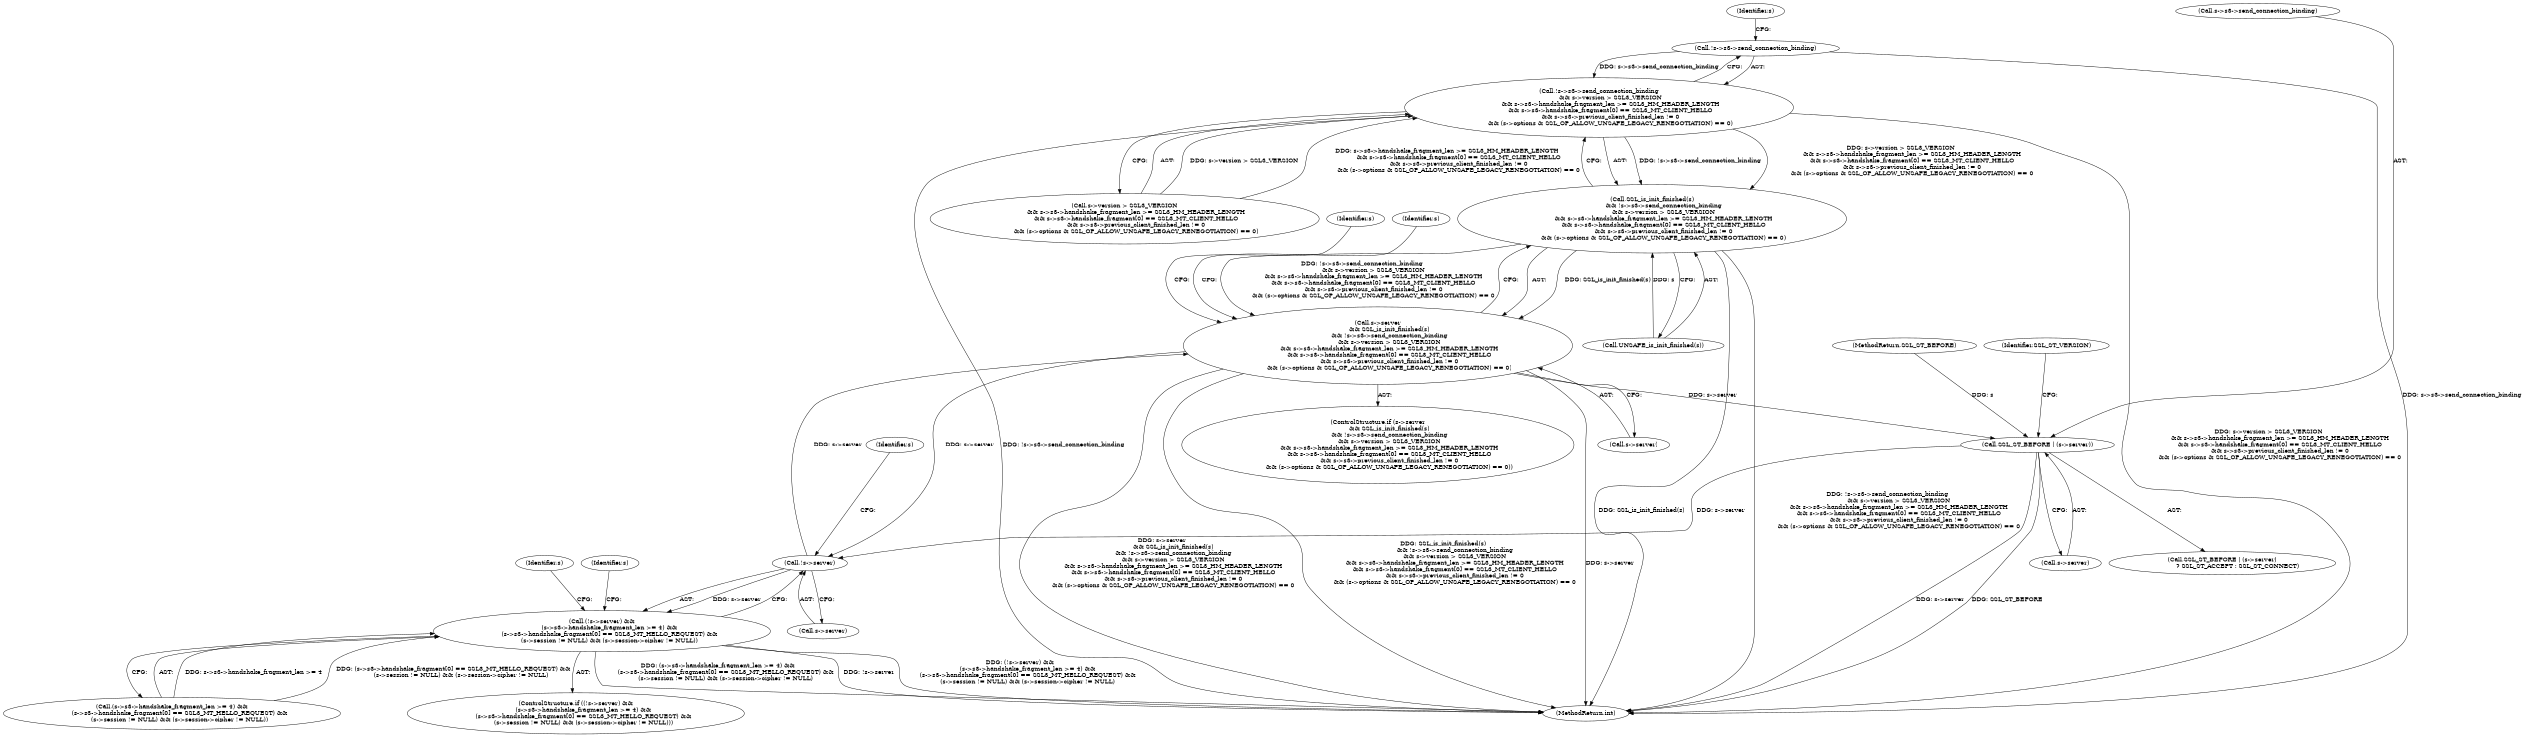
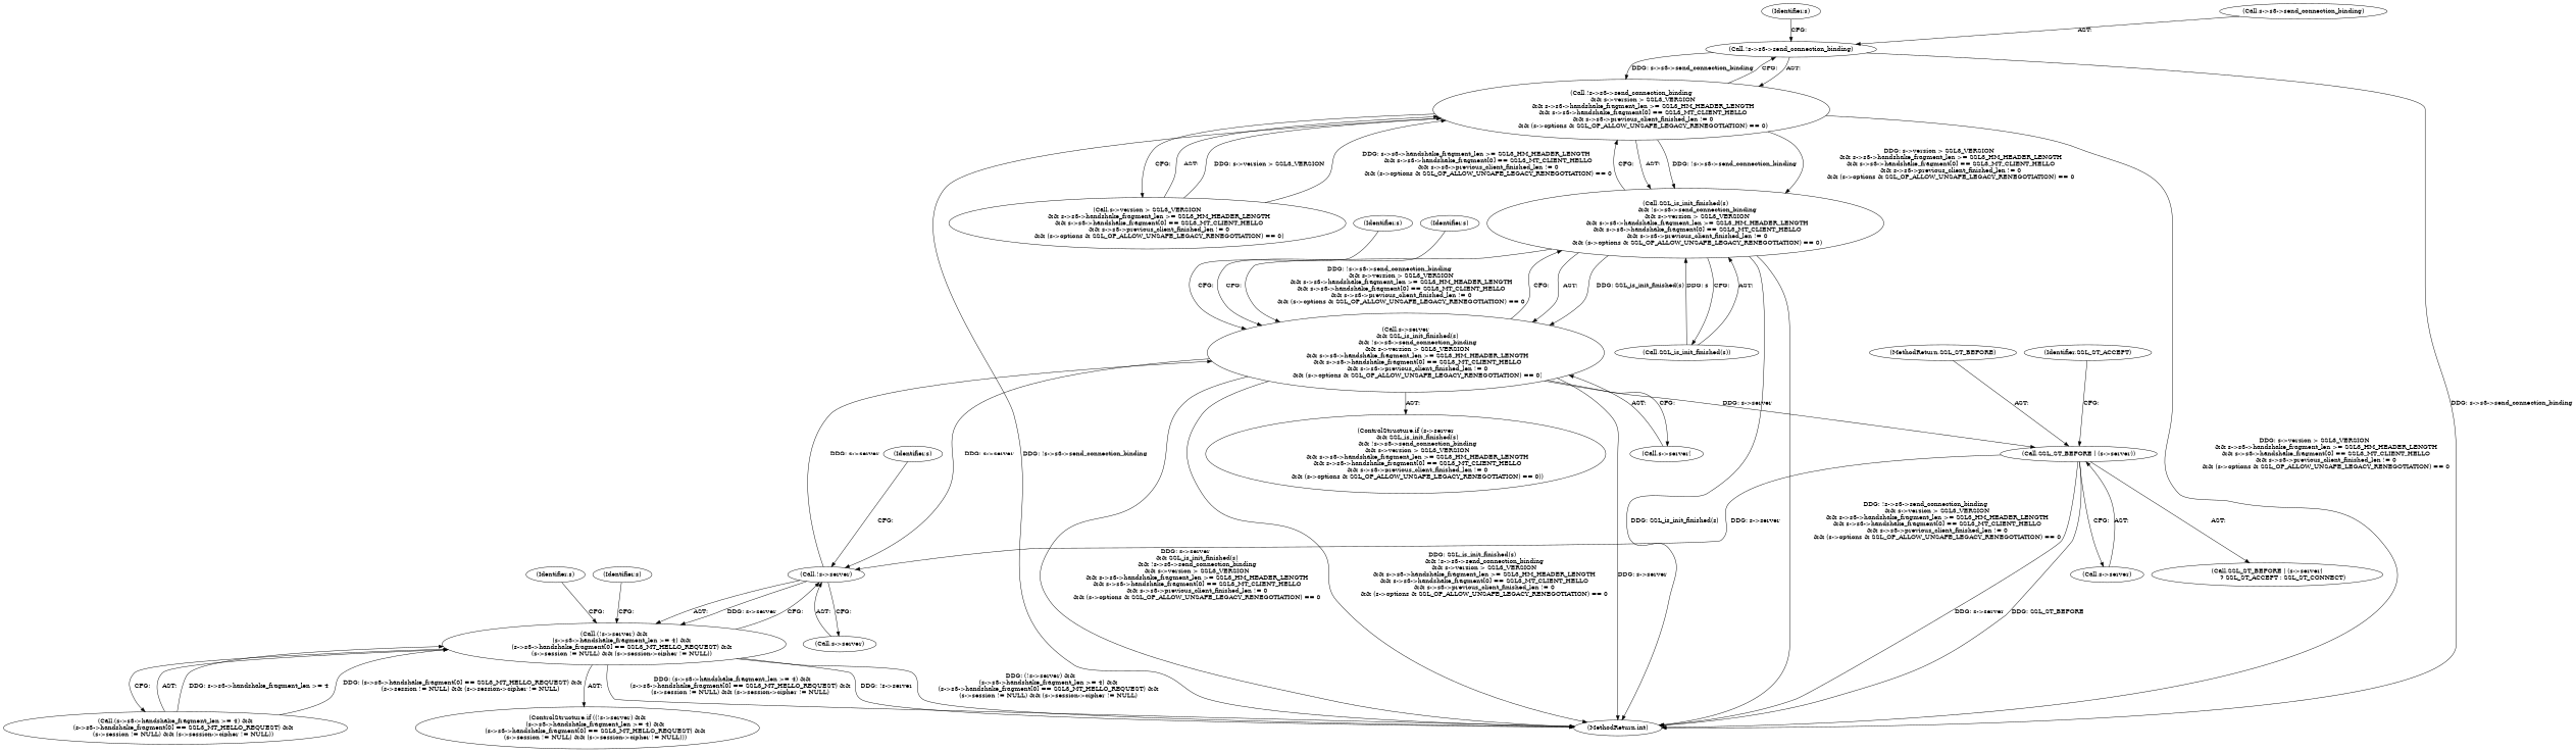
  digraph {
    n1 [label="(Call,!s->s3->send_connection_binding)"]
    n2 [label="(Call,!s->s3->send_connection_binding\n            && s->version > SSL3_VERSION\n            && s->s3->handshake_fragment_len >= SSL3_HM_HEADER_LENGTH\n            && s->s3->handshake_fragment[0] == SSL3_MT_CLIENT_HELLO\n            && s->s3->previous_client_finished_len != 0\n            && (s->options & SSL_OP_ALLOW_UNSAFE_LEGACY_RENEGOTIATION) == 0)"]
    n3 [label="(MethodReturn,int)"]
    n4 [label="(Call,SSL_is_init_finished(s)\n            && !s->s3->send_connection_binding\n            && s->version > SSL3_VERSION\n            && s->s3->handshake_fragment_len >= SSL3_HM_HEADER_LENGTH\n            && s->s3->handshake_fragment[0] == SSL3_MT_CLIENT_HELLO\n            && s->s3->previous_client_finished_len != 0\n            && (s->options & SSL_OP_ALLOW_UNSAFE_LEGACY_RENEGOTIATION) == 0)"]
    n5 [label="(Call,s->version > SSL3_VERSION\n            && s->s3->handshake_fragment_len >= SSL3_HM_HEADER_LENGTH\n            && s->s3->handshake_fragment[0] == SSL3_MT_CLIENT_HELLO\n            && s->s3->previous_client_finished_len != 0\n            && (s->options & SSL_OP_ALLOW_UNSAFE_LEGACY_RENEGOTIATION) == 0)"]
    n6 [label="(Call,s->s3->send_connection_binding)"]
    n7 [label="(Call,s->server\n            && SSL_is_init_finished(s)\n            && !s->s3->send_connection_binding\n            && s->version > SSL3_VERSION\n            && s->s3->handshake_fragment_len >= SSL3_HM_HEADER_LENGTH\n            && s->s3->handshake_fragment[0] == SSL3_MT_CLIENT_HELLO\n            && s->s3->previous_client_finished_len != 0\n            && (s->options & SSL_OP_ALLOW_UNSAFE_LEGACY_RENEGOTIATION) == 0)"]
-   n8 [label="(Call,UNSAFE_is_init_finished(s))"]
+   n8 [label="(Call,SSL_is_init_finished(s))"]
    n9 [label="(Call,!s->server)"]
    n10 [label="(Call,SSL_ST_BEFORE | (s->server))"]
    n11 [label="(ControlStructure,if (s->server\n            && SSL_is_init_finished(s)\n            && !s->s3->send_connection_binding\n            && s->version > SSL3_VERSION\n            && s->s3->handshake_fragment_len >= SSL3_HM_HEADER_LENGTH\n            && s->s3->handshake_fragment[0] == SSL3_MT_CLIENT_HELLO\n            && s->s3->previous_client_finished_len != 0\n            && (s->options & SSL_OP_ALLOW_UNSAFE_LEGACY_RENEGOTIATION) == 0))"]
    n12 [label="(Call,s->server)"]
    n13 [label="(Call,(!s->server) &&\n        (s->s3->handshake_fragment_len >= 4) &&\n        (s->s3->handshake_fragment[0] == SSL3_MT_HELLO_REQUEST) &&\n        (s->session != NULL) && (s->session->cipher != NULL))"]
    n14 [label="(Call,s->server)"]
    n15 [label="(Call,SSL_ST_BEFORE | (s->server)\n                ? SSL_ST_ACCEPT : SSL_ST_CONNECT)"]
    n16 [label="(Call,s->server)"]
    n17 [label="(Call,(s->s3->handshake_fragment_len >= 4) &&\n        (s->s3->handshake_fragment[0] == SSL3_MT_HELLO_REQUEST) &&\n        (s->session != NULL) && (s->session->cipher != NULL))"]
    n18 [label="(ControlStructure,if ((!s->server) &&\n        (s->s3->handshake_fragment_len >= 4) &&\n        (s->s3->handshake_fragment[0] == SSL3_MT_HELLO_REQUEST) &&\n        (s->session != NULL) && (s->session->cipher != NULL)))"]
    n19 [label="(Identifier,s)"]
    n20 [label="(Identifier,s)"]
    n21 [label="(MethodReturn,SSL_ST_BEFORE)"]
    n22 [label="(Identifier,s)"]
    n23 [label="(Identifier,s)"]
    n24 [label="(Identifier,s)"]
    n25 [label="(Identifier,s)"]
-   n26 [label="(Identifier,SSL_ST_VERSION)"]
+   n26 [label="(Identifier,SSL_ST_ACCEPT)"]
    n1 -> n2 [label="AST: "]
    n1 -> n2 [label="DDG: s->s3->send_connection_binding"]
    n1 -> n3 [label="DDG: s->s3->send_connection_binding"]
    n2 -> n1 [label="CFG: "]
    n2 -> n3 [label="DDG: !s->s3->send_connection_binding"]
    n2 -> n3 [label="DDG: s->version > SSL3_VERSION\n            && s->s3->handshake_fragment_len >= SSL3_HM_HEADER_LENGTH\n            && s->s3->handshake_fragment[0] == SSL3_MT_CLIENT_HELLO\n            && s->s3->previous_client_finished_len != 0\n            && (s->options & SSL_OP_ALLOW_UNSAFE_LEGACY_RENEGOTIATION) == 0"]
    n2 -> n4 [label="AST: "]
    n2 -> n4 [label="DDG: !s->s3->send_connection_binding"]
    n2 -> n4 [label="DDG: s->version > SSL3_VERSION\n            && s->s3->handshake_fragment_len >= SSL3_HM_HEADER_LENGTH\n            && s->s3->handshake_fragment[0] == SSL3_MT_CLIENT_HELLO\n            && s->s3->previous_client_finished_len != 0\n            && (s->options & SSL_OP_ALLOW_UNSAFE_LEGACY_RENEGOTIATION) == 0"]
    n2 -> n5 [label="CFG: "]
    n4 -> n2 [label="CFG: "]
    n4 -> n3 [label="DDG: SSL_is_init_finished(s)"]
    n4 -> n3 [label="DDG: !s->s3->send_connection_binding\n            && s->version > SSL3_VERSION\n            && s->s3->handshake_fragment_len >= SSL3_HM_HEADER_LENGTH\n            && s->s3->handshake_fragment[0] == SSL3_MT_CLIENT_HELLO\n            && s->s3->previous_client_finished_len != 0\n            && (s->options & SSL_OP_ALLOW_UNSAFE_LEGACY_RENEGOTIATION) == 0"]
    n4 -> n7 [label="AST: "]
    n4 -> n7 [label="DDG: SSL_is_init_finished(s)"]
    n4 -> n7 [label="DDG: !s->s3->send_connection_binding\n            && s->version > SSL3_VERSION\n            && s->s3->handshake_fragment_len >= SSL3_HM_HEADER_LENGTH\n            && s->s3->handshake_fragment[0] == SSL3_MT_CLIENT_HELLO\n            && s->s3->previous_client_finished_len != 0\n            && (s->options & SSL_OP_ALLOW_UNSAFE_LEGACY_RENEGOTIATION) == 0"]
    n4 -> n8 [label="CFG: "]
    n5 -> n2 [label="AST: "]
    n5 -> n2 [label="DDG: s->version > SSL3_VERSION"]
    n5 -> n2 [label="DDG: s->s3->handshake_fragment_len >= SSL3_HM_HEADER_LENGTH\n            && s->s3->handshake_fragment[0] == SSL3_MT_CLIENT_HELLO\n            && s->s3->previous_client_finished_len != 0\n            && (s->options & SSL_OP_ALLOW_UNSAFE_LEGACY_RENEGOTIATION) == 0"]
-   n6 -> n10 [label="AST: "]
+   n6 -> n1 [label="AST: "]
    n7 -> n3 [label="DDG: s->server\n            && SSL_is_init_finished(s)\n            && !s->s3->send_connection_binding\n            && s->version > SSL3_VERSION\n            && s->s3->handshake_fragment_len >= SSL3_HM_HEADER_LENGTH\n            && s->s3->handshake_fragment[0] == SSL3_MT_CLIENT_HELLO\n            && s->s3->previous_client_finished_len != 0\n            && (s->options & SSL_OP_ALLOW_UNSAFE_LEGACY_RENEGOTIATION) == 0"]
    n7 -> n3 [label="DDG: SSL_is_init_finished(s)\n            && !s->s3->send_connection_binding\n            && s->version > SSL3_VERSION\n            && s->s3->handshake_fragment_len >= SSL3_HM_HEADER_LENGTH\n            && s->s3->handshake_fragment[0] == SSL3_MT_CLIENT_HELLO\n            && s->s3->previous_client_finished_len != 0\n            && (s->options & SSL_OP_ALLOW_UNSAFE_LEGACY_RENEGOTIATION) == 0"]
    n7 -> n3 [label="DDG: s->server"]
    n7 -> n4 [label="CFG: "]
    n7 -> n9 [label="DDG: s->server"]
    n7 -> n10 [label="DDG: s->server"]
    n7 -> n11 [label="AST: "]
    n7 -> n12 [label="CFG: "]
    n8 -> n4 [label="AST: "]
    n8 -> n4 [label="DDG: s"]
    n9 -> n7 [label="DDG: s->server"]
    n9 -> n13 [label="AST: "]
    n9 -> n13 [label="DDG: s->server"]
    n9 -> n14 [label="CFG: "]
    n10 -> n3 [label="DDG: s->server"]
    n10 -> n3 [label="DDG: SSL_ST_BEFORE"]
    n10 -> n9 [label="DDG: s->server"]
    n10 -> n15 [label="AST: "]
    n10 -> n16 [label="CFG: "]
    n12 -> n7 [label="AST: "]
    n13 -> n3 [label="DDG: (s->s3->handshake_fragment_len >= 4) &&\n        (s->s3->handshake_fragment[0] == SSL3_MT_HELLO_REQUEST) &&\n        (s->session != NULL) && (s->session->cipher != NULL)"]
    n13 -> n3 [label="DDG: !s->server"]
    n13 -> n3 [label="DDG: (!s->server) &&\n        (s->s3->handshake_fragment_len >= 4) &&\n        (s->s3->handshake_fragment[0] == SSL3_MT_HELLO_REQUEST) &&\n        (s->session != NULL) && (s->session->cipher != NULL)"]
    n13 -> n9 [label="CFG: "]
    n13 -> n17 [label="CFG: "]
    n13 -> n18 [label="AST: "]
    n14 -> n9 [label="AST: "]
    n16 -> n10 [label="AST: "]
    n17 -> n13 [label="AST: "]
    n17 -> n13 [label="DDG: s->s3->handshake_fragment_len >= 4"]
    n17 -> n13 [label="DDG: (s->s3->handshake_fragment[0] == SSL3_MT_HELLO_REQUEST) &&\n        (s->session != NULL) && (s->session->cipher != NULL)"]
    n19 -> n9 [label="CFG: "]
    n20 -> n13 [label="CFG: "]
-   n21 -> n10 [label="DDG: s"]
+   n21 -> n10 [label="AST: "]
    n22 -> n7 [label="CFG: "]
    n23 -> n7 [label="CFG: "]
    n24 -> n1 [label="CFG: "]
    n25 -> n13 [label="CFG: "]
    n26 -> n10 [label="CFG: "]
  }
